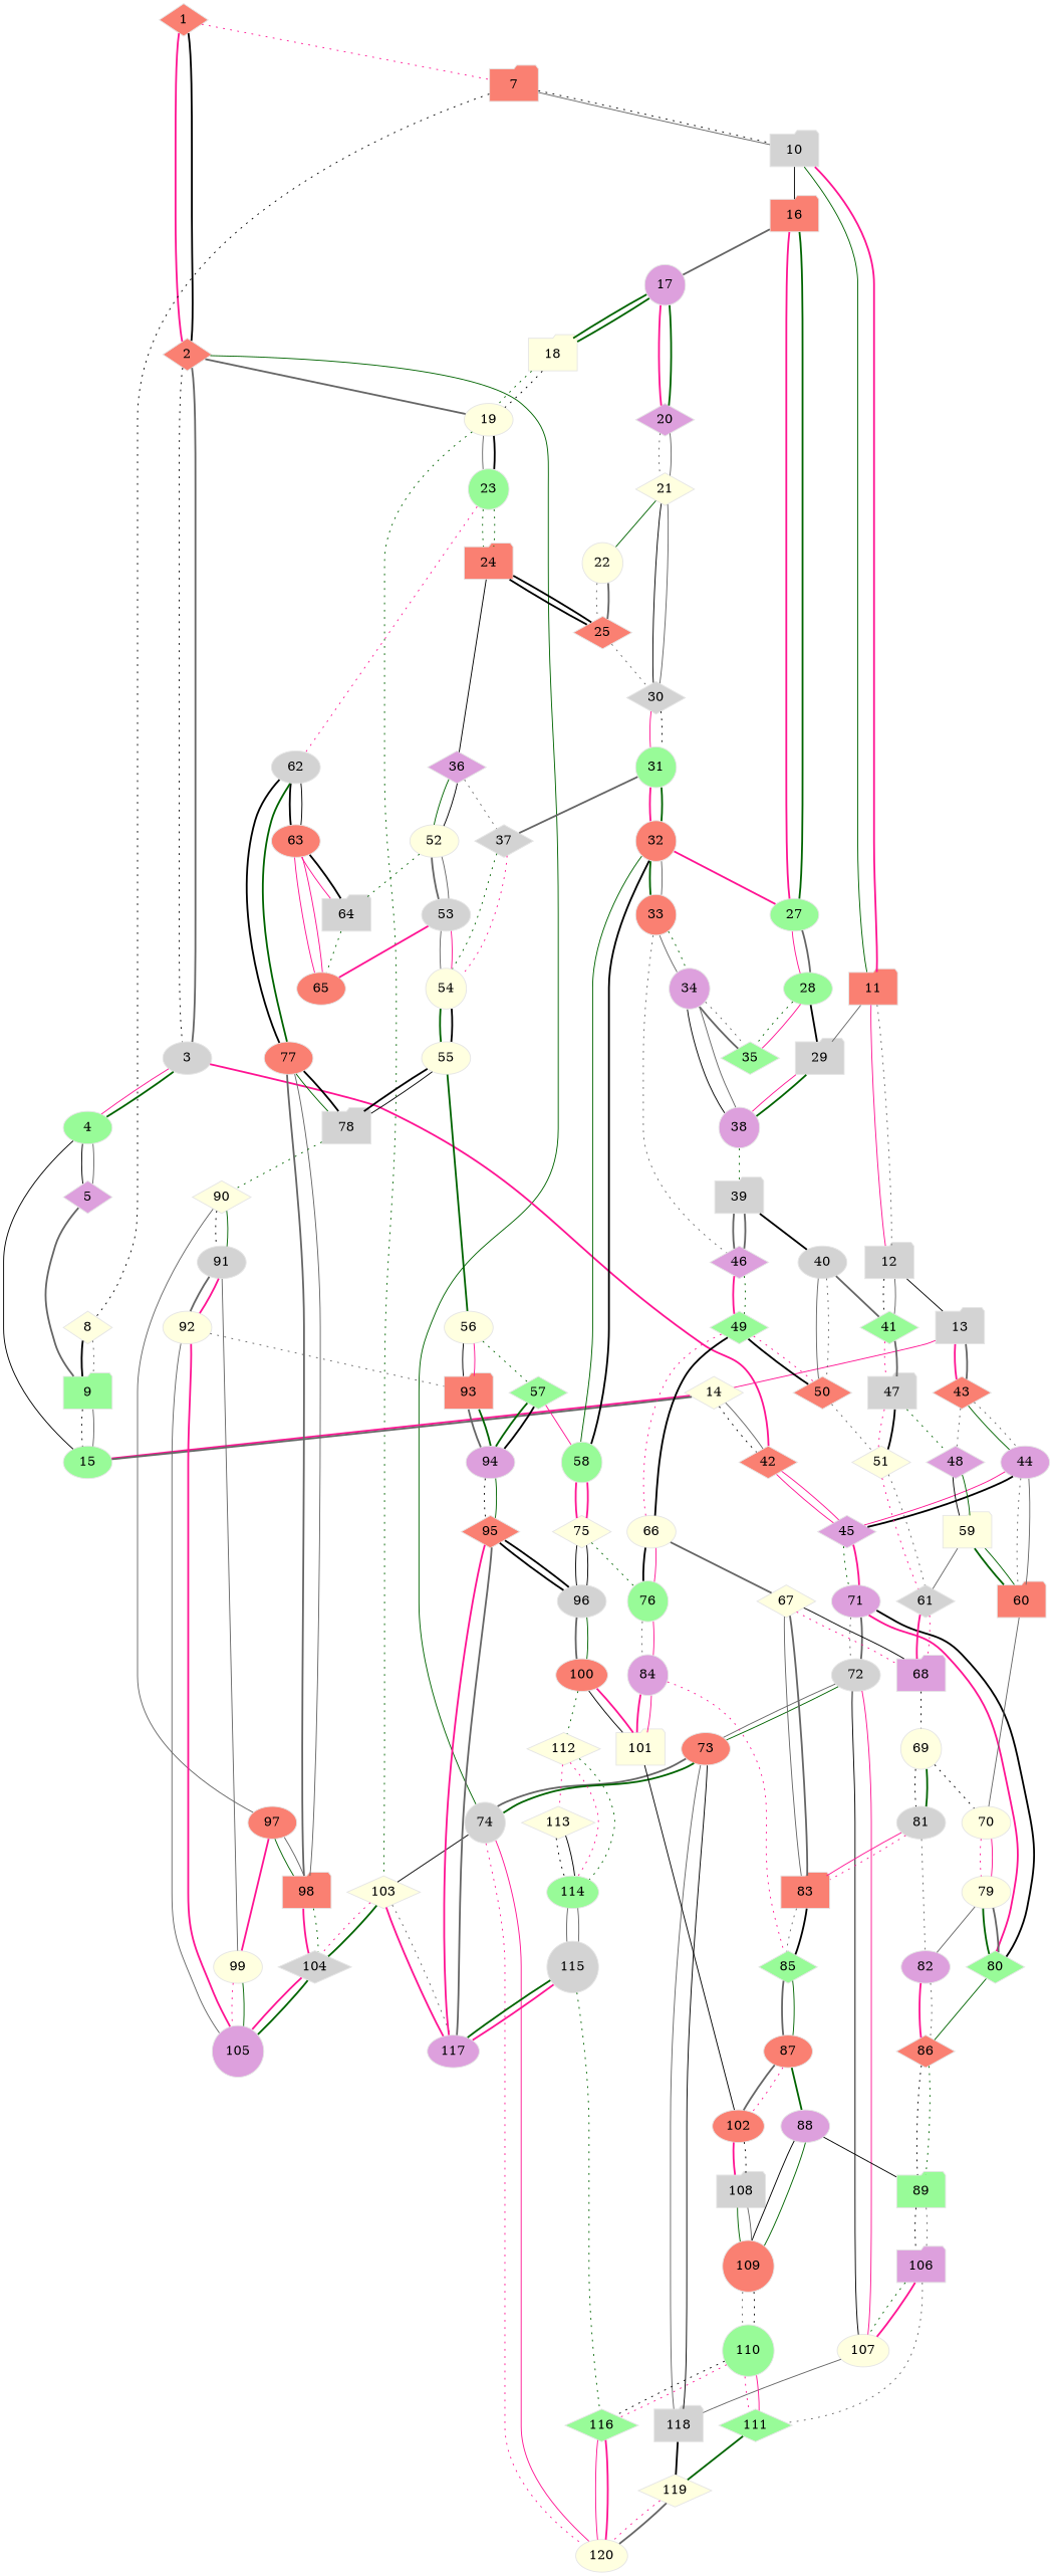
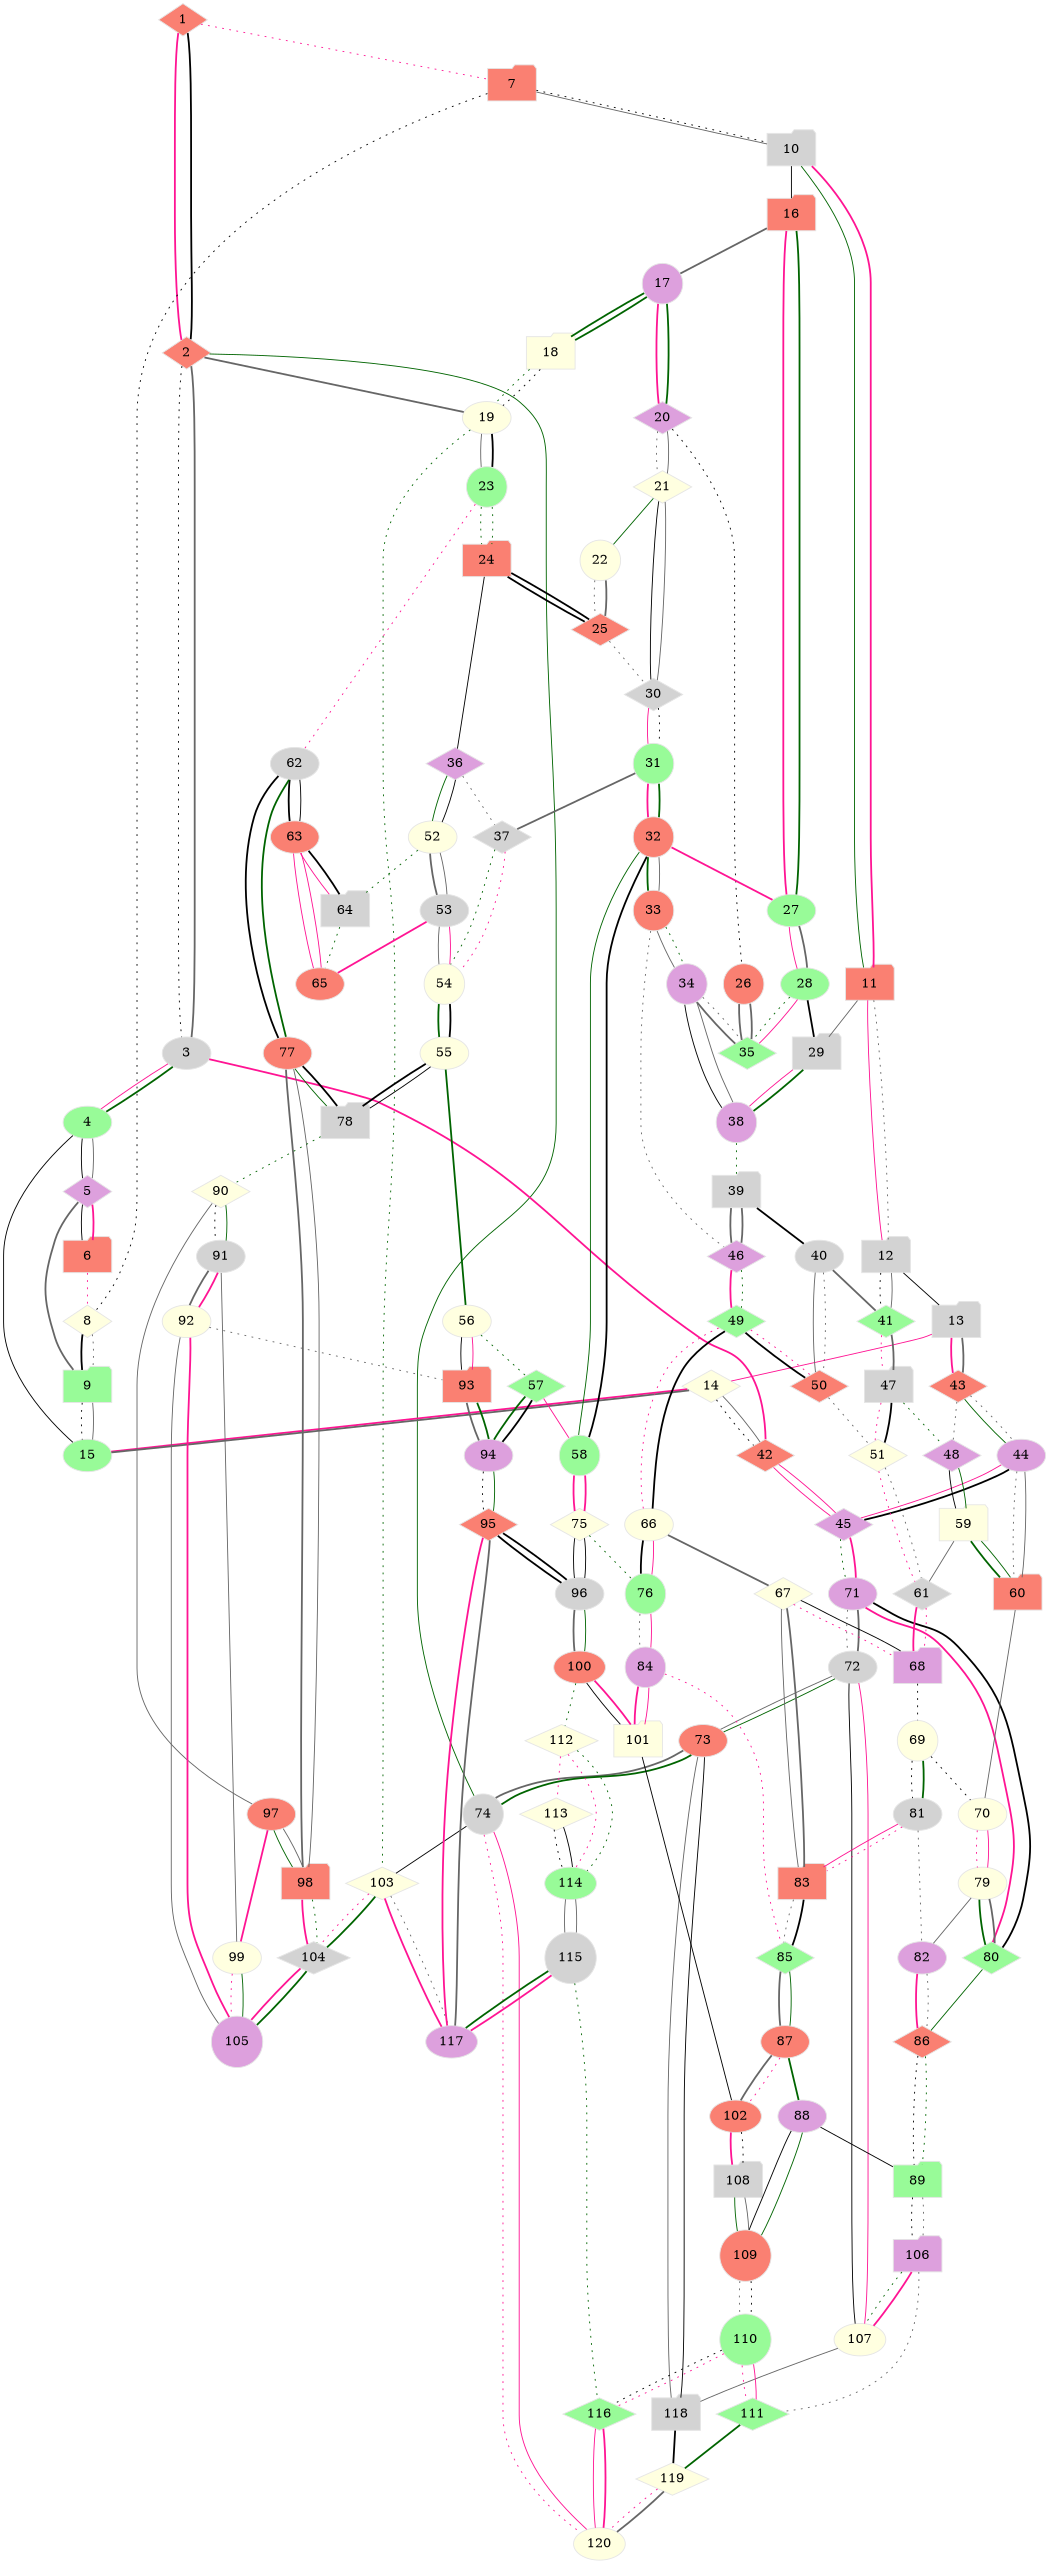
  graph {
    node [color=gray90 fillcolor=salmon shape=ellipse style=filled]
    edge [color=gray40 style=bold]
    1 [shape=diamond]
    2 [shape=diamond]
    7 [shape=folder]
    3 [fillcolor=lightgrey]
    19 [fillcolor=lightyellow]
    74 [fillcolor=lightgrey shape=circle]
    8 [fillcolor=lightyellow shape=diamond]
    10 [fillcolor=lightgrey shape=folder]
    4 [fillcolor=palegreen]
    42 [shape=diamond]
    23 [fillcolor=palegreen shape=circle]
    103 [fillcolor=lightyellow shape=diamond]
    120 [fillcolor=lightyellow]
    5 [fillcolor=plum shape=diamond]
    15 [fillcolor=palegreen]
    45 [fillcolor=plum shape=diamond]
+   6 [shape=folder]
    9 [fillcolor=palegreen shape=folder]
    11 [shape=folder]
    16 [shape=folder]
    12 [fillcolor=lightgrey shape=folder]
    29 [fillcolor=lightgrey shape=folder]
    17 [fillcolor=plum shape=circle]
    27 [fillcolor=palegreen]
    13 [fillcolor=lightgrey shape=folder]
    41 [fillcolor=palegreen shape=diamond]
    38 [fillcolor=plum shape=circle]
    14 [fillcolor=lightyellow shape=diamond]
    43 [shape=diamond]
    47 [fillcolor=lightgrey shape=folder]
    44 [fillcolor=plum]
    48 [fillcolor=plum shape=diamond]
    18 [fillcolor=lightyellow shape=folder]
    20 [fillcolor=plum shape=diamond]
    28 [fillcolor=palegreen]
    21 [fillcolor=lightyellow shape=diamond]
+   26 [shape=circle]
    24 [shape=folder]
    62 [fillcolor=lightgrey]
    117 [fillcolor=plum]
    104 [fillcolor=lightgrey shape=diamond]
    22 [fillcolor=lightyellow shape=circle]
    30 [fillcolor=lightgrey shape=diamond]
    35 [fillcolor=palegreen shape=diamond]
    25 [shape=diamond]
    31 [fillcolor=palegreen shape=circle]
    36 [fillcolor=plum shape=diamond]
    63
    77
    37 [fillcolor=lightgrey shape=diamond]
    52 [fillcolor=lightyellow]
    39 [fillcolor=lightgrey shape=folder]
    32 [shape=circle]
    33 [shape=circle]
    58 [fillcolor=palegreen shape=circle]
    54 [fillcolor=lightyellow shape=circle]
    34 [fillcolor=plum shape=circle]
    46 [fillcolor=plum shape=diamond]
    75 [fillcolor=lightyellow shape=diamond]
    49 [fillcolor=palegreen shape=diamond]
    53 [fillcolor=lightgrey]
    64 [fillcolor=lightgrey shape=folder]
    55 [fillcolor=lightyellow]
    40 [fillcolor=lightgrey]
    50 [shape=diamond]
    51 [fillcolor=lightyellow shape=diamond]
    71 [fillcolor=plum]
    60 [shape=folder]
    59 [fillcolor=lightyellow shape=folder]
    70 [fillcolor=lightyellow]
    72 [fillcolor=lightgrey]
    80 [fillcolor=palegreen shape=diamond]
    66 [fillcolor=lightyellow]
    61 [fillcolor=lightgrey shape=diamond]
    67 [fillcolor=lightyellow shape=diamond]
    76 [fillcolor=palegreen shape=circle]
    68 [fillcolor=plum shape=folder]
    65
    56 [fillcolor=lightyellow]
    78 [fillcolor=lightgrey shape=folder]
    57 [fillcolor=palegreen shape=diamond]
    93 [shape=folder]
    90 [fillcolor=lightyellow shape=diamond]
    94 [fillcolor=plum]
    95 [shape=diamond]
    96 [fillcolor=lightgrey]
    79 [fillcolor=lightyellow]
    69 [fillcolor=lightyellow shape=circle]
    98 [shape=folder]
    83 [shape=folder]
    84 [fillcolor=plum shape=circle]
    85 [fillcolor=palegreen shape=diamond]
    81 [fillcolor=lightgrey]
    82 [fillcolor=plum]
    73
    107 [fillcolor=lightyellow]
    86 [shape=diamond]
    118 [fillcolor=lightgrey shape=folder]
    119 [fillcolor=lightyellow shape=diamond]
    100
    101 [fillcolor=lightyellow shape=folder]
    91 [fillcolor=lightgrey]
    97
    89 [fillcolor=palegreen shape=folder]
    87
    102
    88 [fillcolor=plum]
    106 [fillcolor=plum shape=folder]
    109 [shape=circle]
    108 [fillcolor=lightgrey shape=folder]
    110 [fillcolor=palegreen shape=circle]
    111 [fillcolor=palegreen shape=diamond]
    92 [fillcolor=lightyellow]
    99 [fillcolor=lightyellow]
    105 [fillcolor=plum shape=circle]
    112 [fillcolor=lightyellow shape=diamond]
    113 [fillcolor=lightyellow shape=diamond]
    114 [fillcolor=palegreen]
    116 [fillcolor=palegreen shape=diamond]
    115 [fillcolor=lightgrey shape=circle]
    1 -- 2 [color=deeppink]
    1 -- 2 [color=black]
    1 -- 7 [color=deeppink style=dotted]
    2 -- 3 [color=black style=dotted]
    2 -- 3
    2 -- 19
    2 -- 74 [color=darkgreen style=solid]
    7 -- 8 [color=black style=dotted]
    7 -- 10 [style=solid]
    7 -- 10 [color=black style=dotted]
    3 -- 4 [color=deeppink style=solid]
    3 -- 4 [color=darkgreen]
    3 -- 42 [color=deeppink]
    19 -- 23 [style=solid]
    19 -- 23 [color=black]
    19 -- 103 [color=darkgreen style=dotted]
    74 -- 103 [color=black style=solid]
    74 -- 120 [color=deeppink style=dotted]
    74 -- 120 [color=deeppink style=solid]
    8 -- 9 [color=black]
    8 -- 9 [style=dotted]
    10 -- 11 [color=darkgreen style=solid]
    10 -- 11 [color=deeppink]
    10 -- 16 [color=black style=solid]
    4 -- 5 [color=black style=solid]
    4 -- 5 [style=solid]
    4 -- 15 [color=black style=solid]
    42 -- 45 [color=deeppink style=solid]
    42 -- 45 [color=deeppink style=solid]
    23 -- 24 [color=darkgreen style=dotted]
    23 -- 24 [color=darkgreen style=dotted]
    23 -- 62 [color=deeppink style=dotted]
    103 -- 117 [color=deeppink]
    103 -- 117 [style=dotted]
    103 -- 104 [color=deeppink style=dotted]
    103 -- 104 [color=darkgreen]
+   5 -- 6 [color=black style=solid]
+   5 -- 6 [color=deeppink]
    5 -- 9
    45 -- 71 [color=darkgreen style=dotted]
    45 -- 71 [color=deeppink]
+   6 -- 8 [color=deeppink style=dotted]
    9 -- 15 [color=black style=dotted]
    9 -- 15 [style=solid]
    11 -- 12 [color=deeppink style=solid]
    11 -- 12 [style=dotted]
    11 -- 29 [style=solid]
    16 -- 17
    16 -- 27 [color=deeppink]
    16 -- 27 [color=darkgreen]
    12 -- 13 [color=black style=solid]
    12 -- 41 [color=black style=dotted]
    12 -- 41 [style=solid]
    29 -- 38 [color=deeppink style=solid]
    29 -- 38 [color=darkgreen]
    17 -- 18 [color=darkgreen]
    17 -- 18 [color=darkgreen]
    17 -- 20 [color=deeppink]
    17 -- 20 [color=darkgreen]
    27 -- 28 [color=deeppink style=solid]
    27 -- 28
    13 -- 14 [color=deeppink style=solid]
    13 -- 43 [color=deeppink]
    13 -- 43
    41 -- 47 [color=deeppink style=dotted]
    41 -- 47
    38 -- 39 [color=darkgreen style=dotted]
    14 -- 42 [color=black style=dotted]
    14 -- 42 [style=solid]
    14 -- 15 [color=deeppink]
    14 -- 15
    43 -- 44 [color=darkgreen style=solid]
    43 -- 44 [style=dotted]
    43 -- 48 [style=dotted]
    47 -- 48 [color=darkgreen style=dotted]
    47 -- 51 [color=deeppink style=dotted]
    47 -- 51 [color=black]
    44 -- 45 [color=deeppink style=solid]
    44 -- 45 [color=black]
    44 -- 60 [style=dotted]
    44 -- 60 [style=solid]
    48 -- 59 [color=black style=solid]
    48 -- 59 [color=darkgreen style=solid]
    18 -- 19 [color=darkgreen style=dotted]
    18 -- 19 [color=black style=dotted]
    20 -- 21 [style=dotted]
    20 -- 21 [style=solid]
+   20 -- 26 [color=black style=dotted]
    28 -- 29 [color=black]
    28 -- 35 [color=darkgreen style=dotted]
    28 -- 35 [color=deeppink style=solid]
    21 -- 22 [color=darkgreen style=solid]
    21 -- 30 [color=black style=solid]
    21 -- 30 [style=solid]
+   26 -- 35
+   26 -- 35
    24 -- 25 [color=black]
    24 -- 25 [color=black]
    24 -- 36 [color=black style=solid]
    62 -- 63 [color=black]
    62 -- 63 [color=black style=solid]
    62 -- 77 [color=black]
    62 -- 77 [color=darkgreen]
    104 -- 105 [color=deeppink]
    104 -- 105 [color=darkgreen]
    22 -- 25 [style=dotted]
    22 -- 25
    30 -- 31 [color=deeppink style=solid]
    30 -- 31 [color=black style=dotted]
    25 -- 30 [style=dotted]
    31 -- 37
    31 -- 32 [color=deeppink]
    31 -- 32 [color=darkgreen]
    36 -- 37 [style=dotted]
    36 -- 52 [color=darkgreen style=solid]
    36 -- 52 [color=black style=solid]
    63 -- 64 [color=deeppink style=solid]
    63 -- 64 [color=black]
    63 -- 65 [color=deeppink style=solid]
    63 -- 65 [color=deeppink style=solid]
    77 -- 78 [color=darkgreen style=solid]
    77 -- 78 [color=black]
    77 -- 98
    77 -- 98 [style=solid]
    37 -- 54 [color=darkgreen style=dotted]
    37 -- 54 [color=deeppink style=dotted]
    52 -- 53
    52 -- 53 [style=solid]
    52 -- 64 [color=darkgreen style=dotted]
    39 -- 46
    39 -- 46
    39 -- 40 [color=black]
    32 -- 27 [color=deeppink]
    32 -- 33 [color=darkgreen]
    32 -- 33 [style=solid]
    32 -- 58 [color=darkgreen style=solid]
    32 -- 58 [color=black]
    33 -- 34 [style=solid]
    33 -- 34 [color=darkgreen style=dotted]
    33 -- 46 [style=dotted]
    58 -- 75 [color=deeppink]
    58 -- 75 [color=deeppink]
    54 -- 55 [color=darkgreen]
    54 -- 55 [color=black]
    34 -- 38 [color=black style=solid]
    34 -- 38 [style=solid]
    34 -- 35
    34 -- 35 [style=dotted]
    46 -- 49 [color=deeppink]
    46 -- 49 [color=darkgreen style=dotted]
    75 -- 76 [color=darkgreen style=dotted]
    75 -- 96 [color=black style=solid]
    75 -- 96 [color=black style=solid]
    49 -- 50 [color=black]
    49 -- 50 [color=deeppink style=dotted]
    49 -- 66 [color=deeppink style=dotted]
    49 -- 66 [color=black]
    53 -- 54 [style=solid]
    53 -- 54 [color=deeppink style=solid]
    53 -- 65 [color=deeppink]
    64 -- 65 [color=darkgreen style=dotted]
    55 -- 56 [color=darkgreen]
    55 -- 78 [color=black]
    55 -- 78 [color=black style=solid]
    40 -- 41
    40 -- 50 [style=solid]
    40 -- 50 [style=dotted]
    50 -- 51 [style=dotted]
    51 -- 61 [color=deeppink style=dotted]
    51 -- 61 [style=dotted]
    71 -- 72 [style=dotted]
    71 -- 72
    71 -- 80 [color=deeppink]
    71 -- 80 [color=black]
    60 -- 70 [style=solid]
    59 -- 60 [color=darkgreen]
    59 -- 60 [color=darkgreen style=solid]
    59 -- 61 [style=solid]
    70 -- 79 [color=deeppink style=dotted]
    70 -- 79 [color=deeppink style=solid]
    72 -- 73 [style=solid]
    72 -- 73 [color=darkgreen style=solid]
    72 -- 107 [color=black style=solid]
    72 -- 107 [color=deeppink style=solid]
    80 -- 86 [color=darkgreen style=solid]
    66 -- 67
    66 -- 76 [color=black]
    66 -- 76 [color=deeppink style=solid]
    61 -- 68 [color=deeppink]
    61 -- 68 [color=deeppink style=dotted]
    67 -- 68 [color=deeppink style=dotted]
    67 -- 68 [color=black style=solid]
    67 -- 83 [style=solid]
    67 -- 83
    76 -- 84 [style=dotted]
    76 -- 84 [color=deeppink style=solid]
    68 -- 69 [color=black style=dotted]
    56 -- 57 [color=darkgreen style=dotted]
    56 -- 93 [color=black style=solid]
    56 -- 93 [color=deeppink style=solid]
    78 -- 90 [color=darkgreen style=dotted]
    57 -- 58 [color=deeppink style=solid]
    57 -- 94 [color=darkgreen]
    57 -- 94 [color=black]
    93 -- 94
    93 -- 94 [color=darkgreen]
    90 -- 91 [color=black style=dotted]
    90 -- 91 [color=darkgreen style=solid]
    90 -- 97 [style=solid]
    94 -- 95 [color=black style=dotted]
    94 -- 95 [color=darkgreen style=solid]
    95 -- 117 [color=deeppink]
    95 -- 117
    95 -- 96 [color=black]
    95 -- 96 [color=black]
    96 -- 100
    96 -- 100 [color=darkgreen style=solid]
    79 -- 80 [color=darkgreen]
    79 -- 80
    79 -- 82 [style=solid]
    69 -- 70 [color=black style=dotted]
    69 -- 81 [color=black style=dotted]
    69 -- 81 [color=darkgreen]
    98 -- 104 [color=deeppink]
    98 -- 104 [color=darkgreen style=dotted]
    83 -- 85 [style=dotted]
    83 -- 85 [color=black]
    84 -- 85 [color=deeppink style=dotted]
    84 -- 101 [color=deeppink]
    84 -- 101 [color=deeppink style=solid]
    85 -- 87
    85 -- 87 [color=darkgreen style=solid]
    81 -- 83 [color=deeppink style=solid]
    81 -- 83 [color=deeppink style=dotted]
    81 -- 82 [style=dotted]
    82 -- 86 [color=deeppink]
    82 -- 86 [style=dotted]
    73 -- 74
    73 -- 74 [color=darkgreen]
    73 -- 118 [style=solid]
    73 -- 118 [color=black style=solid]
    107 -- 118 [style=solid]
    86 -- 89 [color=black style=dotted]
    86 -- 89 [color=darkgreen style=dotted]
    118 -- 119 [color=black]
    119 -- 120 [color=deeppink style=dotted]
    119 -- 120
    100 -- 101 [color=black style=solid]
    100 -- 101 [color=deeppink]
    100 -- 112 [color=darkgreen style=dotted]
    101 -- 102 [color=black style=solid]
    91 -- 92
    91 -- 92 [color=deeppink]
    91 -- 99 [style=solid]
    97 -- 98 [color=darkgreen style=solid]
    97 -- 98 [style=solid]
    97 -- 99 [color=deeppink]
    89 -- 106 [color=black style=dotted]
    89 -- 106 [style=dotted]
    87 -- 102
    87 -- 102 [color=deeppink style=dotted]
    87 -- 88 [color=darkgreen]
    102 -- 108 [color=deeppink]
    102 -- 108 [color=black style=dotted]
    88 -- 89 [color=black style=solid]
    88 -- 109 [color=black style=solid]
    88 -- 109 [color=darkgreen style=solid]
    106 -- 107 [color=darkgreen style=dotted]
    106 -- 107 [color=deeppink]
    106 -- 111 [style=dotted]
    109 -- 110 [style=dotted]
    109 -- 110 [color=black style=dotted]
    108 -- 109 [color=darkgreen style=solid]
    108 -- 109 [style=solid]
    110 -- 111 [color=deeppink style=dotted]
    110 -- 111 [color=deeppink style=solid]
    110 -- 116 [color=black style=dotted]
    110 -- 116 [color=deeppink style=dotted]
    111 -- 119 [color=darkgreen]
    92 -- 93 [style=dotted]
    92 -- 105 [style=solid]
    92 -- 105 [color=deeppink]
    99 -- 105 [color=deeppink style=dotted]
    99 -- 105 [color=darkgreen style=solid]
    112 -- 113 [color=deeppink style=dotted]
    112 -- 114 [color=deeppink style=dotted]
    112 -- 114 [color=darkgreen style=dotted]
    113 -- 114 [color=black style=dotted]
    113 -- 114 [color=black style=solid]
    114 -- 115 [style=solid]
    114 -- 115 [style=solid]
    116 -- 120 [color=deeppink style=solid]
    116 -- 120 [color=deeppink]
    115 -- 117 [color=darkgreen]
    115 -- 117 [color=deeppink]
    115 -- 116 [color=darkgreen style=dotted]
  }
